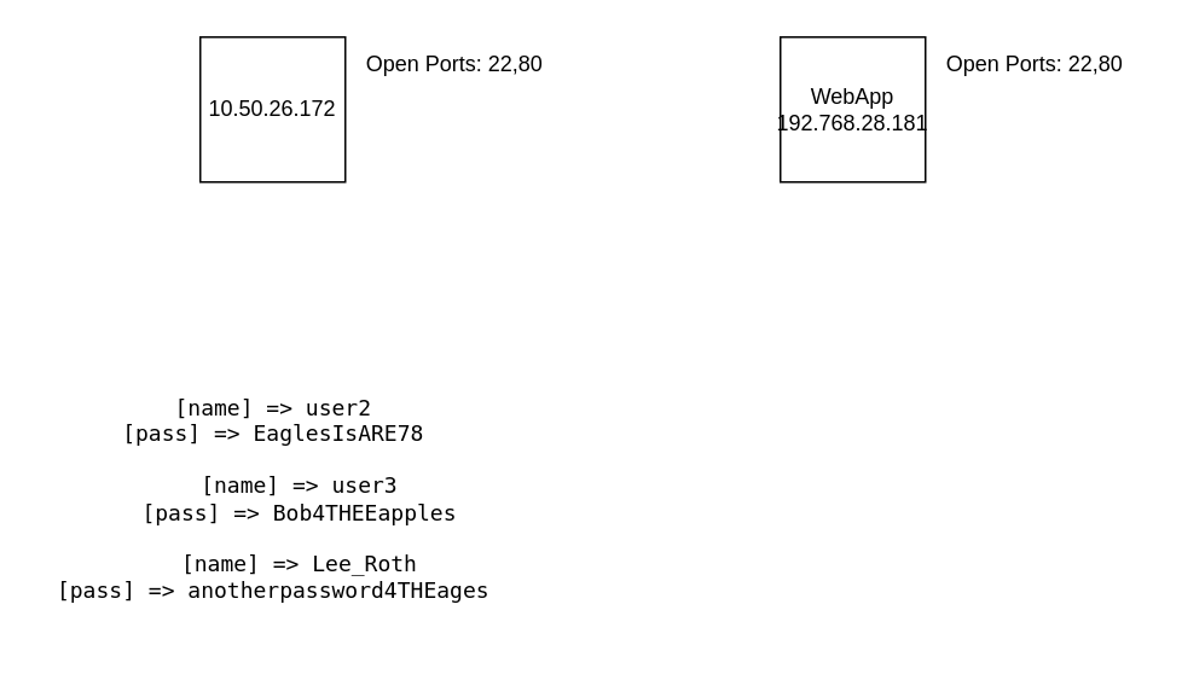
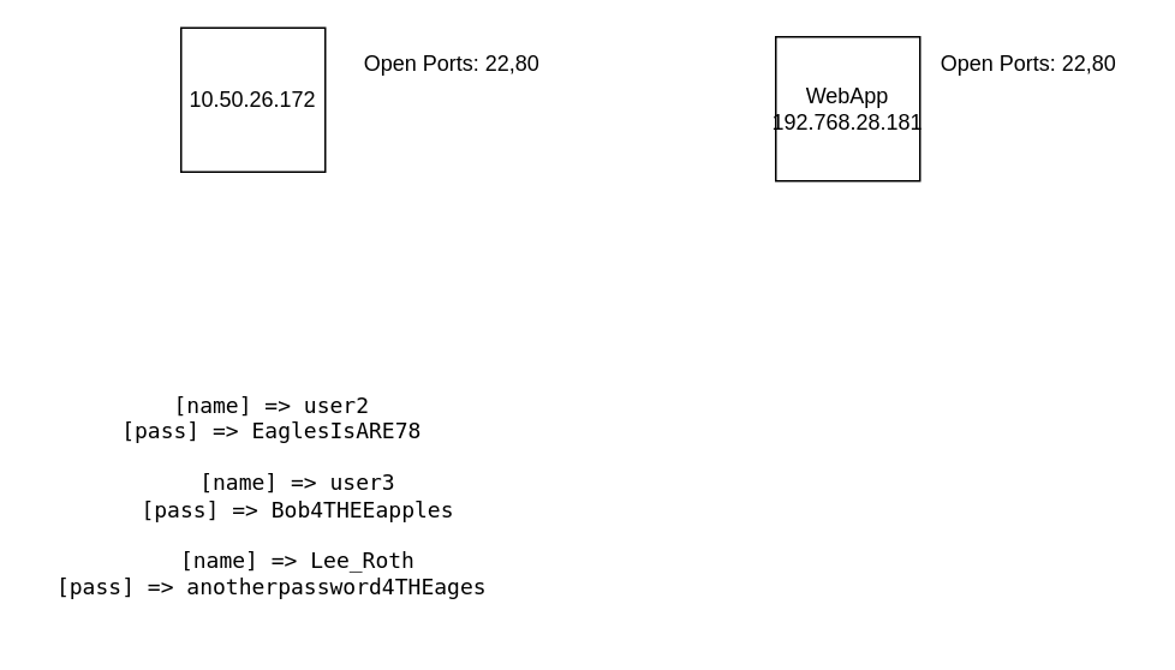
  <mxCell id="0" />
  <mxCell id="1" parent="0" />
- <mxCell id="2" value="10.50.26.172" style="whiteSpace=wrap;html=1;aspect=fixed;" vertex="1" parent="1"><mxGeometry x="110" y="20" width="80" height="80" as="geometry" /></mxCell>
+ <mxCell id="2" value="10.50.26.172" style="whiteSpace=wrap;html=1;aspect=fixed;" vertex="1" parent="1"><mxGeometry x="100" y="15" width="80" height="80" as="geometry" /></mxCell>
  <mxCell id="3" value="Open Ports: 22,80" style="text;html=1;align=center;verticalAlign=middle;resizable=0;points=[];autosize=1;strokeColor=none;fillColor=none;" vertex="1" parent="1"><mxGeometry x="190" y="20" width="120" height="30" as="geometry" /></mxCell>
  <mxCell id="4" value="&lt;pre id=&quot;line1&quot;&gt;[name] =&amp;gt; user2&lt;br&gt;[pass] =&amp;gt; EaglesIsARE78&lt;br&gt;&lt;br&gt;    [name] =&amp;gt; user3&lt;br&gt;    [pass] =&amp;gt; Bob4THEEapples&lt;br&gt;&lt;br&gt;    [name] =&amp;gt; Lee_Roth&lt;br&gt;[pass] =&amp;gt; anotherpassword4THEages&lt;span id=&quot;line20&quot;&gt;&lt;/span&gt;&lt;span id=&quot;line19&quot;&gt;&lt;/span&gt;&lt;span id=&quot;line18&quot;&gt;&lt;/span&gt;&lt;span id=&quot;line17&quot;&gt;&lt;/span&gt;&lt;span id=&quot;line16&quot;&gt;&lt;/span&gt;&lt;span id=&quot;line15&quot;&gt;&lt;/span&gt;&lt;span id=&quot;line14&quot;&gt;&lt;/span&gt;&lt;span id=&quot;line13&quot;&gt;&lt;/span&gt;&lt;span id=&quot;line12&quot;&gt;&lt;/span&gt;&lt;span id=&quot;line11&quot;&gt;&lt;/span&gt;&lt;span id=&quot;line10&quot;&gt;&lt;/span&gt;&lt;span id=&quot;line9&quot;&gt;&lt;/span&gt;&lt;span id=&quot;line8&quot;&gt;&lt;/span&gt;&lt;span id=&quot;line7&quot;&gt;&lt;/span&gt;&lt;span id=&quot;line6&quot;&gt;&lt;/span&gt;&lt;span id=&quot;line5&quot;&gt;&lt;/span&gt;&lt;span id=&quot;line4&quot;&gt;&lt;/span&gt;&lt;span id=&quot;line3&quot;&gt;&lt;/span&gt;&lt;span&gt;&lt;/span&gt;&lt;/pre&gt;" style="text;html=1;align=center;verticalAlign=middle;resizable=0;points=[];autosize=1;strokeColor=none;fillColor=none;" vertex="1" parent="1"><mxGeometry x="20" y="200" width="260" height="150" as="geometry" /></mxCell>
  <mxCell id="5" value="&lt;div&gt;WebApp&lt;/div&gt;&lt;div&gt;192.768.28.181&lt;br&gt;&lt;/div&gt;" style="whiteSpace=wrap;html=1;aspect=fixed;" vertex="1" parent="1"><mxGeometry x="430" y="20" width="80" height="80" as="geometry" /></mxCell>
  <mxCell id="6" value="Open Ports: 22,80" style="text;html=1;align=center;verticalAlign=middle;resizable=0;points=[];autosize=1;strokeColor=none;fillColor=none;" vertex="1" parent="1"><mxGeometry x="510" y="20" width="120" height="30" as="geometry" /></mxCell>
